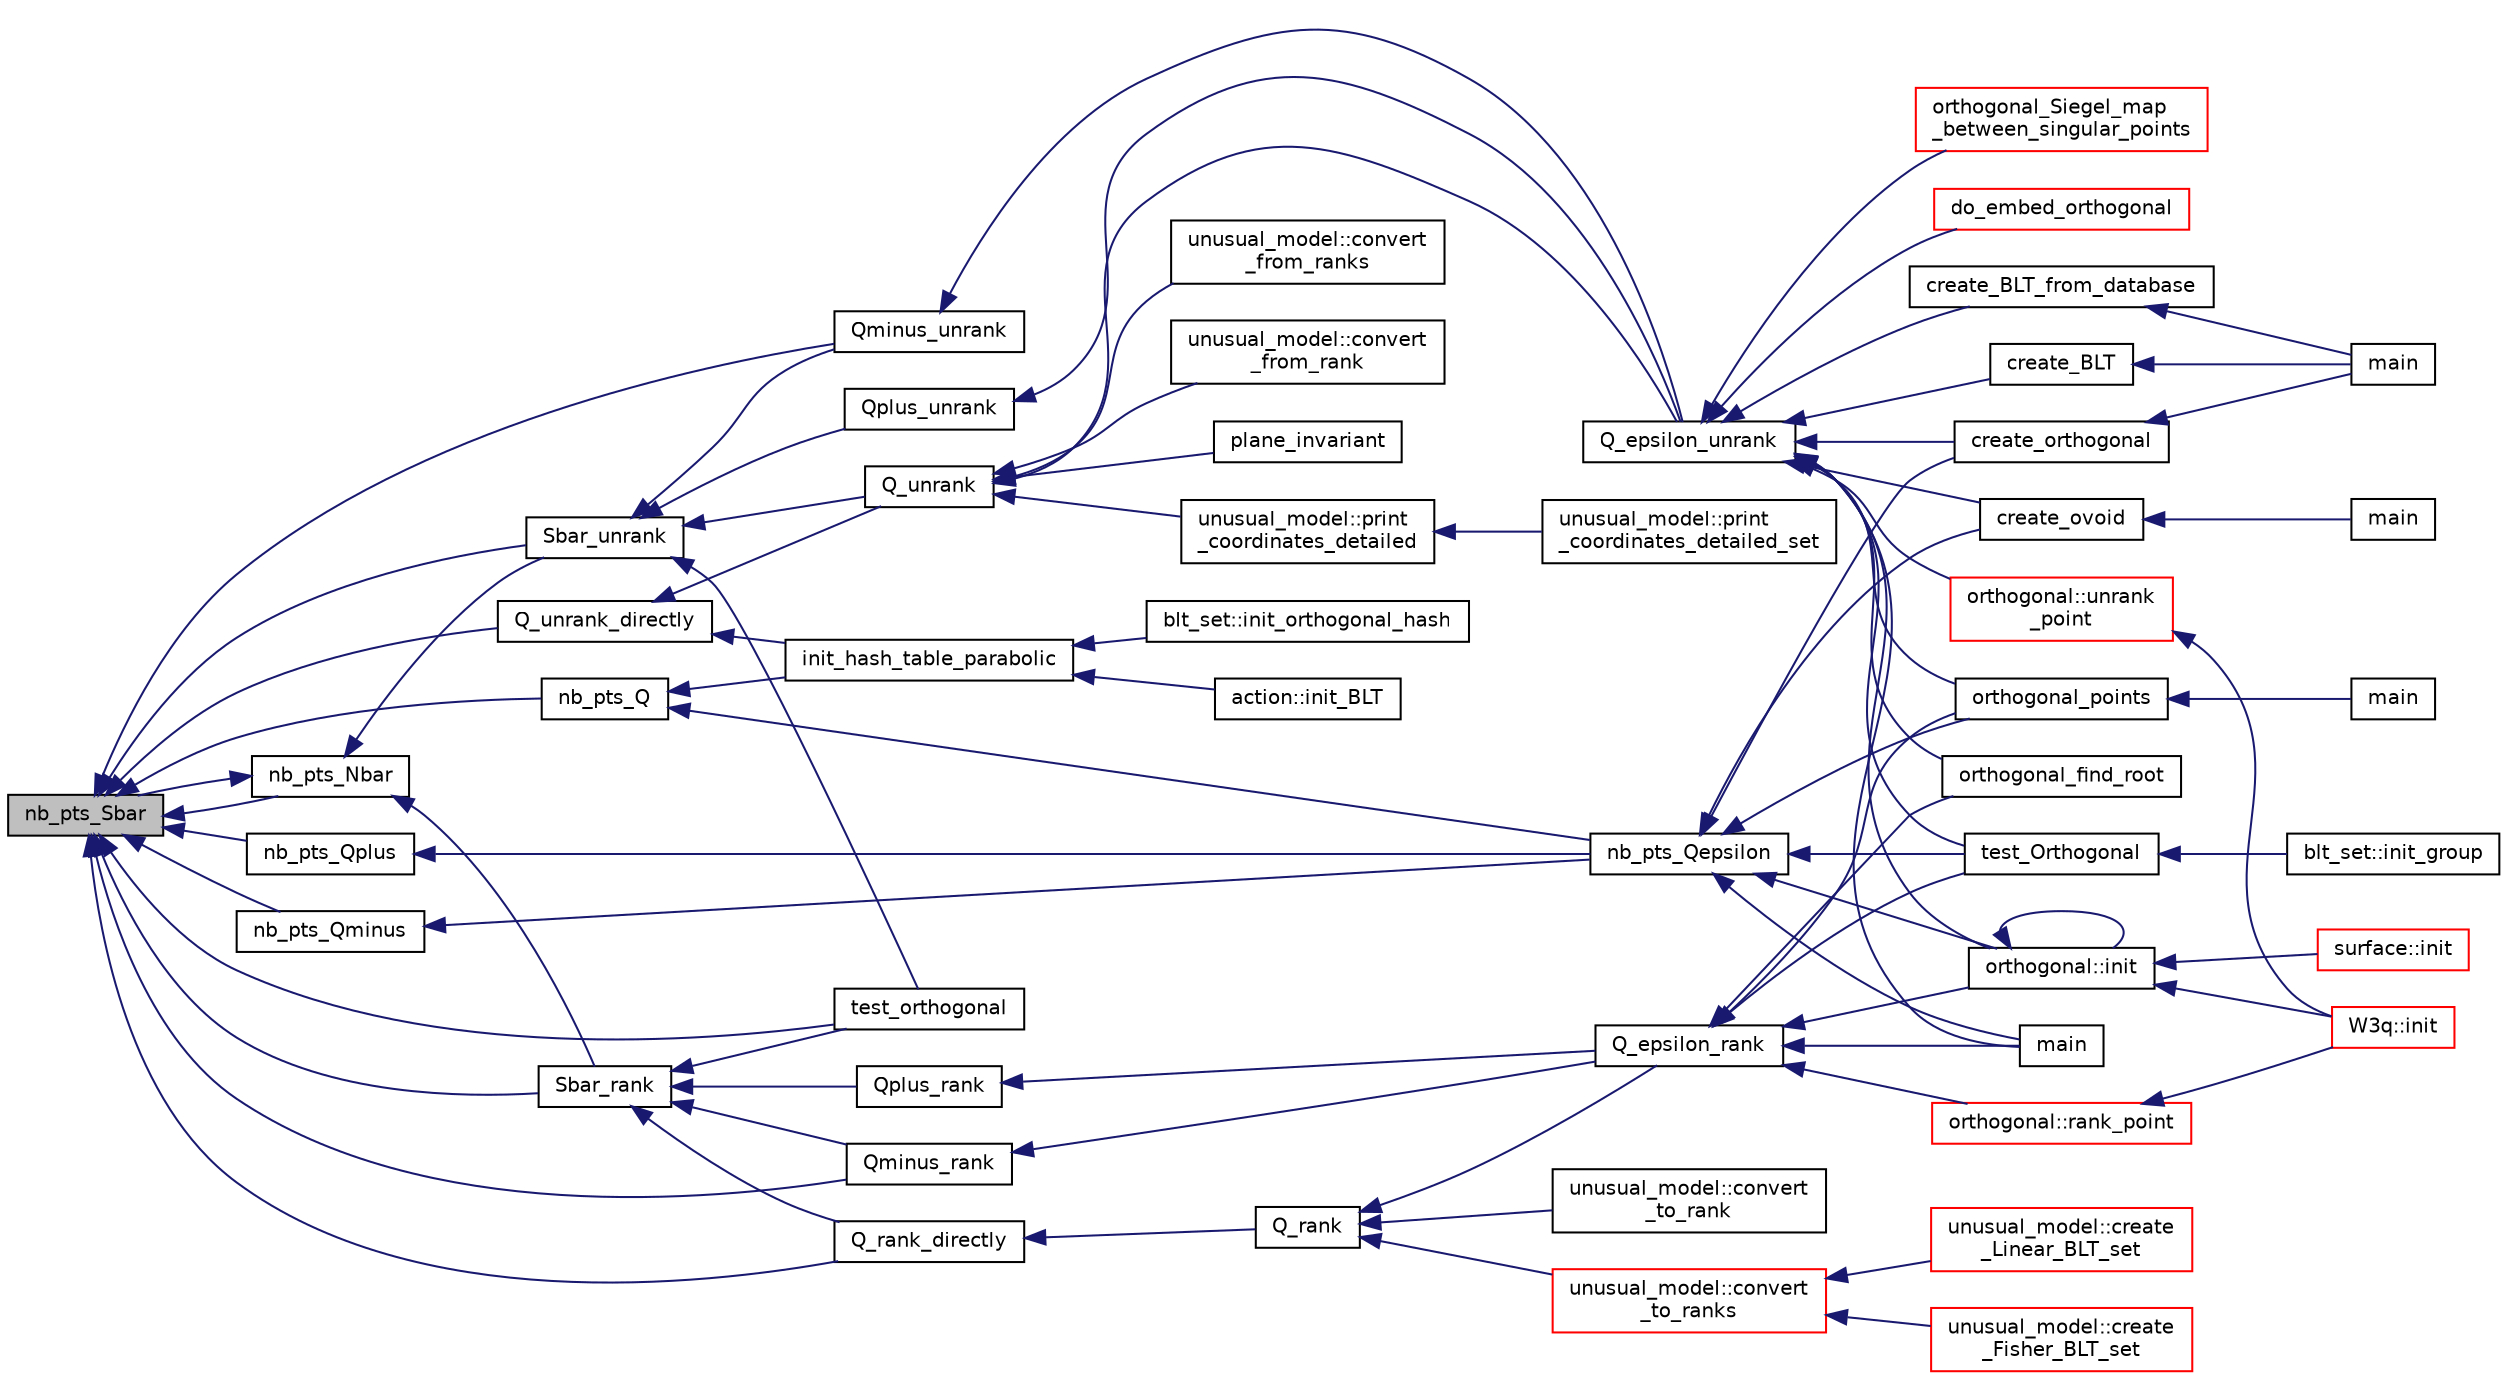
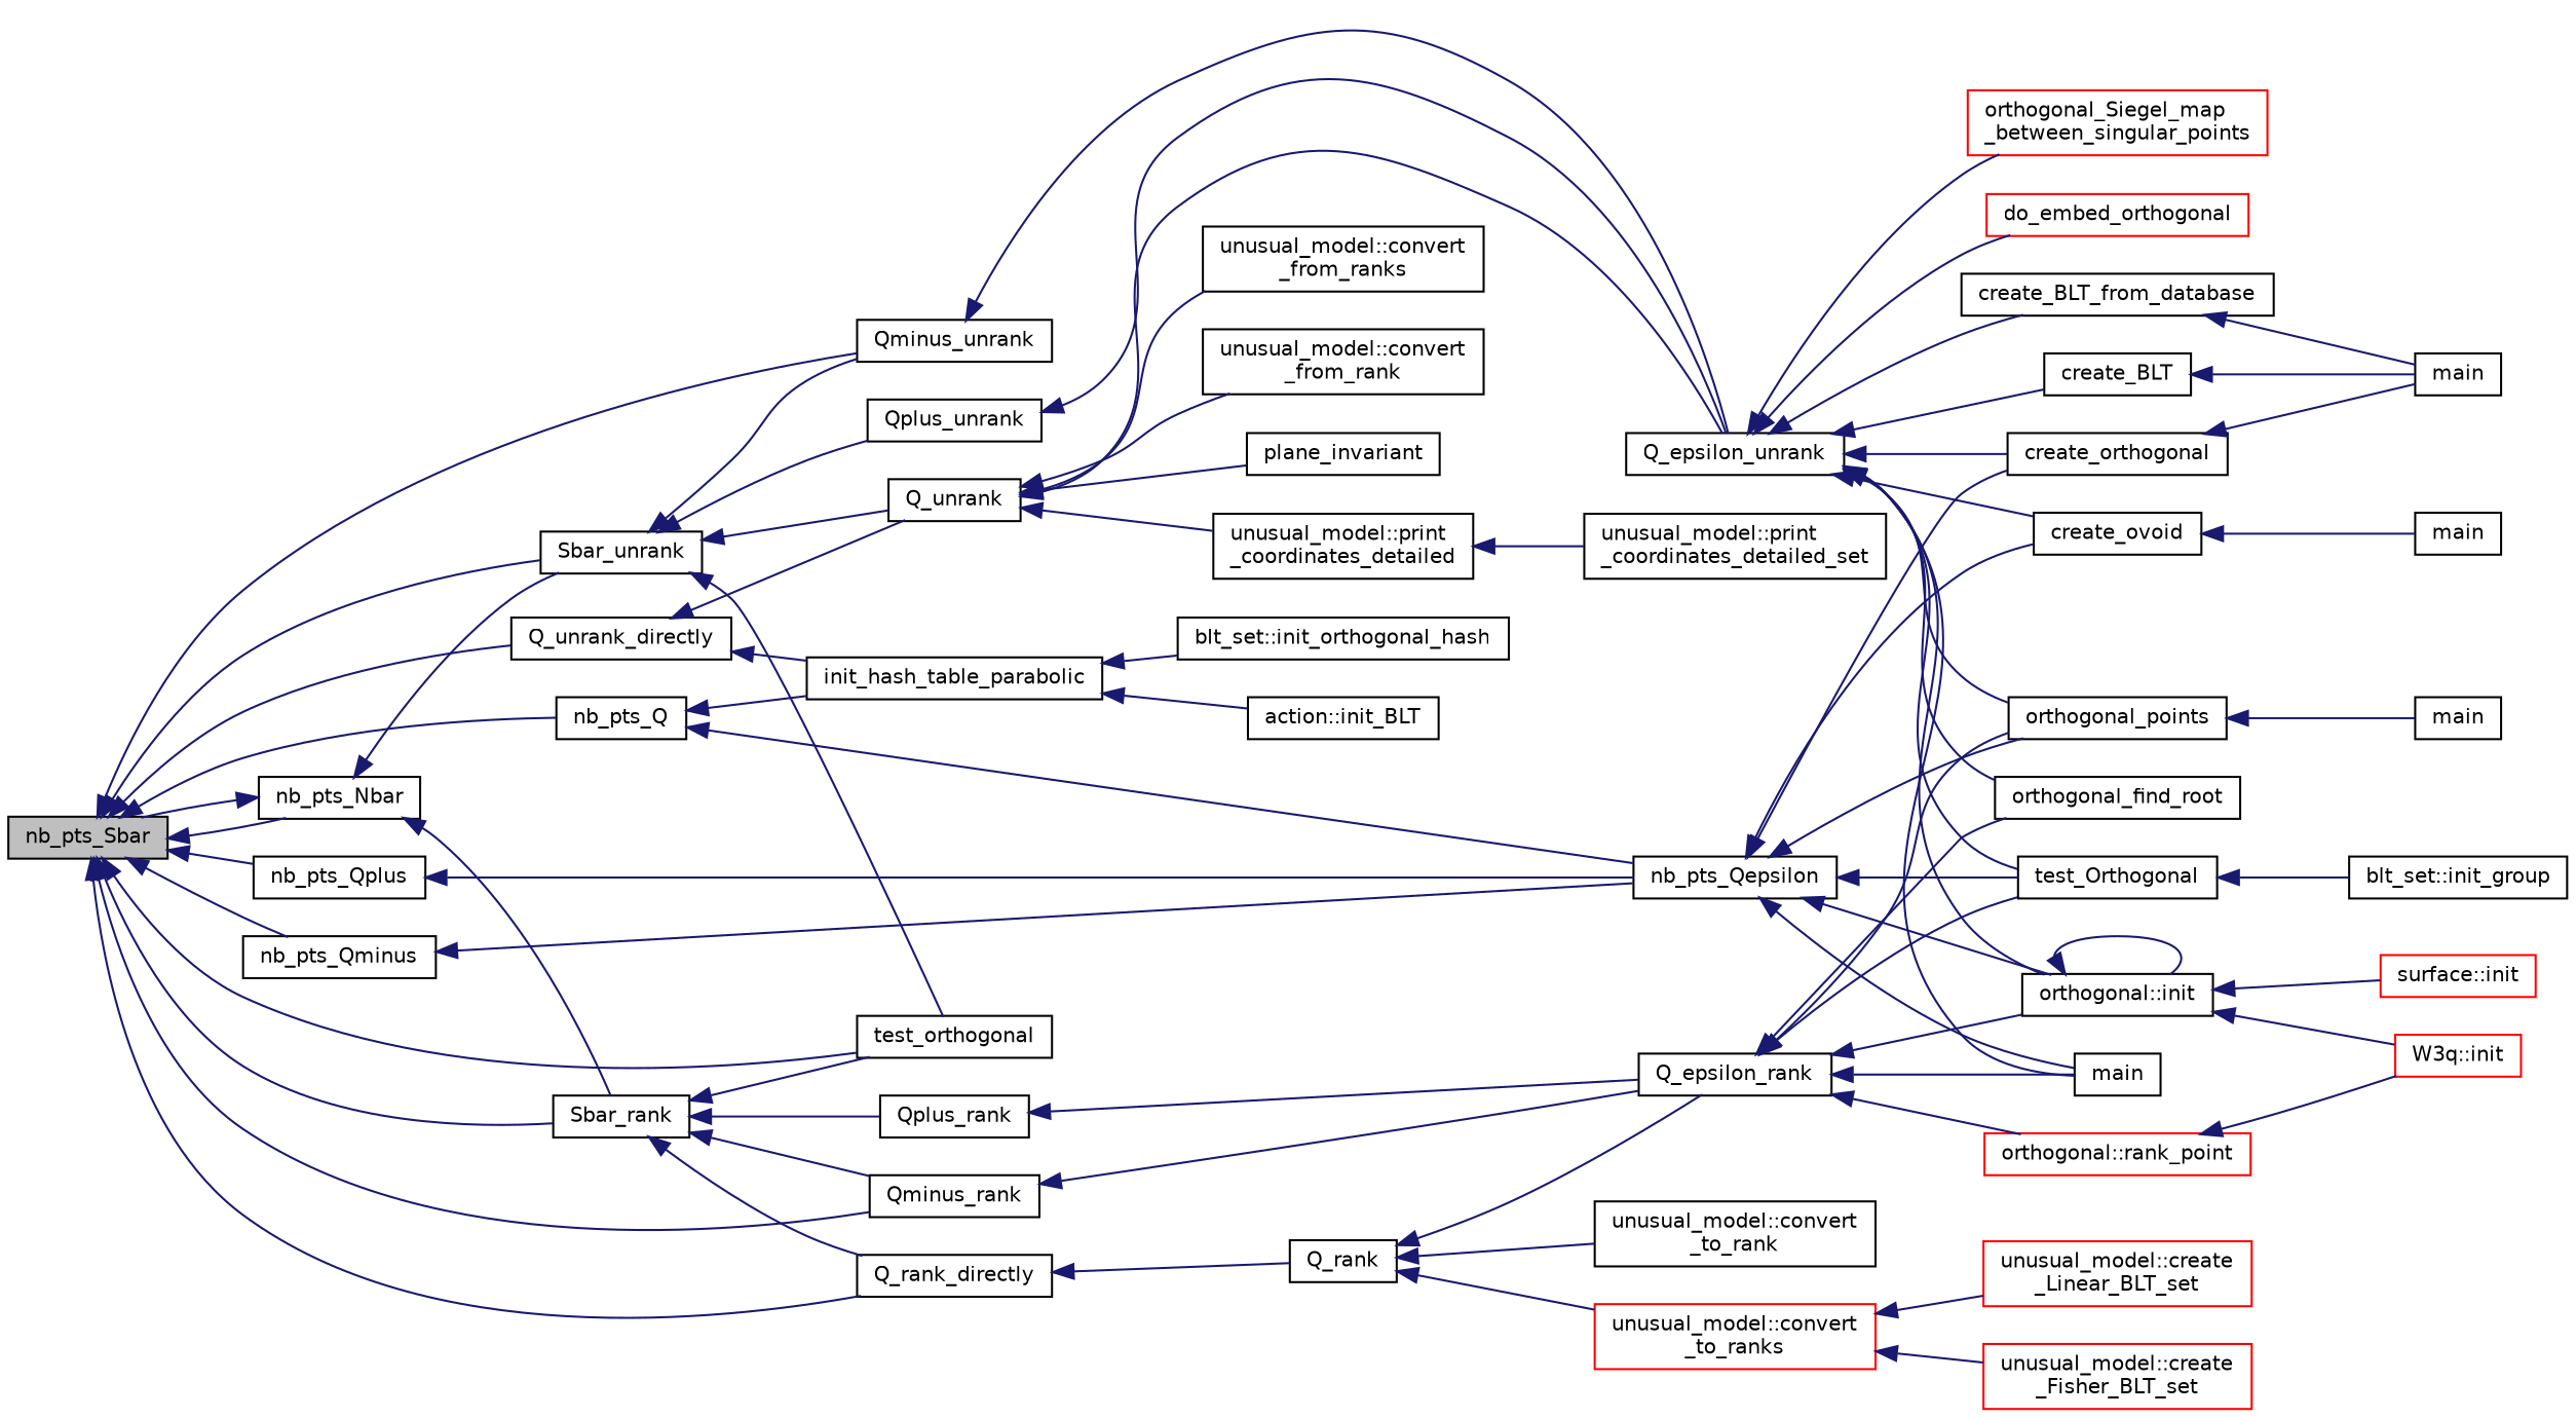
  digraph {
    rankdir=LR
    node [color=black fillcolor=white fontname=Helvetica fontsize=10 shape=record style=filled]
    edge [color=midnightblue dir=back fontname=Helvetica fontsize=10 labelfontname=Helvetica labelfontsize=10 style=solid]
    n1 [fillcolor=grey75 fontcolor=black height=0.2 label=nb_pts_Sbar width=0.4]
    n2 [height=0.2 label=nb_pts_Q width=0.4]
    n3 [height=0.2 label=nb_pts_Qplus width=0.4]
    n4 [height=0.2 label=nb_pts_Qminus width=0.4]
    n5 [height=0.2 label=Q_unrank_directly width=0.4]
    n6 [height=0.2 label=Q_rank_directly width=0.4]
    n7 [height=0.2 label=Qminus_unrank width=0.4]
    n8 [height=0.2 label=Qminus_rank width=0.4]
    n9 [height=0.2 label=nb_pts_Nbar width=0.4]
    n10 [height=0.2 label=Sbar_unrank width=0.4]
    n11 [height=0.2 label=test_orthogonal width=0.4]
    n12 [height=0.2 label=Sbar_rank width=0.4]
    n13 [height=0.2 label=nb_pts_Qepsilon width=0.4]
    n14 [height=0.2 label=init_hash_table_parabolic width=0.4]
    n15 [height=0.2 label=Q_unrank width=0.4]
    n16 [height=0.2 label=Q_rank width=0.4]
    n17 [height=0.2 label=Q_epsilon_unrank width=0.4]
    n18 [height=0.2 label=Q_epsilon_rank width=0.4]
    n19 [height=0.2 label=Qplus_unrank width=0.4]
    n20 [height=0.2 label=Qplus_rank width=0.4]
    n21 [height=0.2 label=main width=0.4]
    n22 [height=0.2 label="orthogonal::init" width=0.4]
    n23 [height=0.2 label=create_ovoid width=0.4]
    n24 [height=0.2 label=test_Orthogonal width=0.4]
    n25 [height=0.2 label=orthogonal_points width=0.4]
    n26 [height=0.2 label=create_orthogonal width=0.4]
    n27 [height=0.2 label="blt_set::init_orthogonal_hash" width=0.4]
    n28 [height=0.2 label="action::init_BLT" width=0.4]
    n29 [color=red height=0.2 label="surface::init" width=0.4]
    n30 [color=red height=0.2 label="W3q::init" width=0.4]
    n31 [height=0.2 label=main width=0.4]
    n32 [height=0.2 label="blt_set::init_group" width=0.4]
    n33 [height=0.2 label=main width=0.4]
    n34 [height=0.2 label=main width=0.4]
    n35 [height=0.2 label=plane_invariant width=0.4]
    n36 [height=0.2 label="unusual_model::convert\l_from_ranks" width=0.4]
    n37 [height=0.2 label="unusual_model::convert\l_from_rank" width=0.4]
    n38 [height=0.2 label="unusual_model::print\l_coordinates_detailed" width=0.4]
-   n39 [color=red height=0.2 label="orthogonal::unrank\l_point" width=0.4]
    n40 [color=red height=0.2 label="orthogonal_Siegel_map\l_between_singular_points" width=0.4]
    n41 [height=0.2 label=orthogonal_find_root width=0.4]
    n42 [height=0.2 label=create_BLT_from_database width=0.4]
    n43 [height=0.2 label=create_BLT width=0.4]
    n44 [color=red height=0.2 label=do_embed_orthogonal width=0.4]
    n45 [height=0.2 label="unusual_model::print\l_coordinates_detailed_set" width=0.4]
    n46 [color=red height=0.2 label="unusual_model::convert\l_to_ranks" width=0.4]
    n47 [height=0.2 label="unusual_model::convert\l_to_rank" width=0.4]
    n48 [color=red height=0.2 label="orthogonal::rank_point" width=0.4]
    n49 [color=red height=0.2 label="unusual_model::create\l_Fisher_BLT_set" width=0.4]
    n50 [color=red height=0.2 label="unusual_model::create\l_Linear_BLT_set" width=0.4]
    n1 -> n2
    n1 -> n3
    n1 -> n4
    n1 -> n5
    n1 -> n6
    n1 -> n7
    n1 -> n8
    n1 -> n9
    n1 -> n10
    n1 -> n11
    n1 -> n12
    n2 -> n13
    n2 -> n14
    n3 -> n13
    n4 -> n13
    n5 -> n14
    n5 -> n15
    n6 -> n16
    n7 -> n17
    n8 -> n18
    n9 -> n1
    n9 -> n10
    n9 -> n12
    n10 -> n7
    n10 -> n11
    n10 -> n15
    n10 -> n19
    n12 -> n6
    n12 -> n8
    n12 -> n11
    n12 -> n20
    n13 -> n21
    n13 -> n22
    n13 -> n23
    n13 -> n24
    n13 -> n25
    n13 -> n26
    n14 -> n27
    n14 -> n28
    n15 -> n17
    n15 -> n35
    n15 -> n36
    n15 -> n37
    n15 -> n38
    n16 -> n18
    n16 -> n46
    n16 -> n47
    n17 -> n21
    n17 -> n22
    n17 -> n23
    n17 -> n24
    n17 -> n25
    n17 -> n26
-   n17 -> n39
    n17 -> n40
    n17 -> n41
    n17 -> n42
    n17 -> n43
    n17 -> n44
    n18 -> n21
    n18 -> n22
    n18 -> n24
    n18 -> n25
    n18 -> n41
    n18 -> n48
    n19 -> n17
    n20 -> n18
    n22 -> n22
    n22 -> n29
    n22 -> n30
    n23 -> n31
    n24 -> n32
    n25 -> n33
    n26 -> n34
    n38 -> n45
-   n39 -> n30
    n42 -> n34
    n43 -> n34
    n46 -> n49
    n46 -> n50
    n48 -> n30
  }
